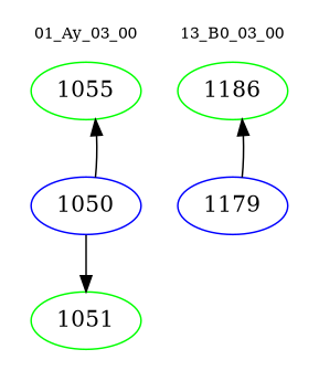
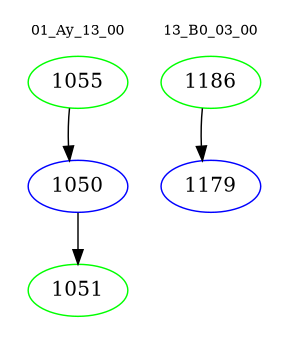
  digraph {
    node [color=green]
    edge [color=black]
    n1 [label=1055]
    n2 [color=blue label=1050]
    n3 [label=1051]
    n4 [label=1186]
    n5 [color=blue label=1179]
    subgraph cluster_1 {
      color=white
      fontsize=10
-     label="01_Ay_03_00"
+     label="01_Ay_13_00"
      n1
      n2
      n3
    }
    subgraph cluster_2 {
      color=white
      fontsize=10
      label="13_B0_03_00"
      n4
      n5
    }
-   n2 -> n1
+   n1 -> n2
    n2 -> n3
-   n5 -> n4
+   n4 -> n5
  }
